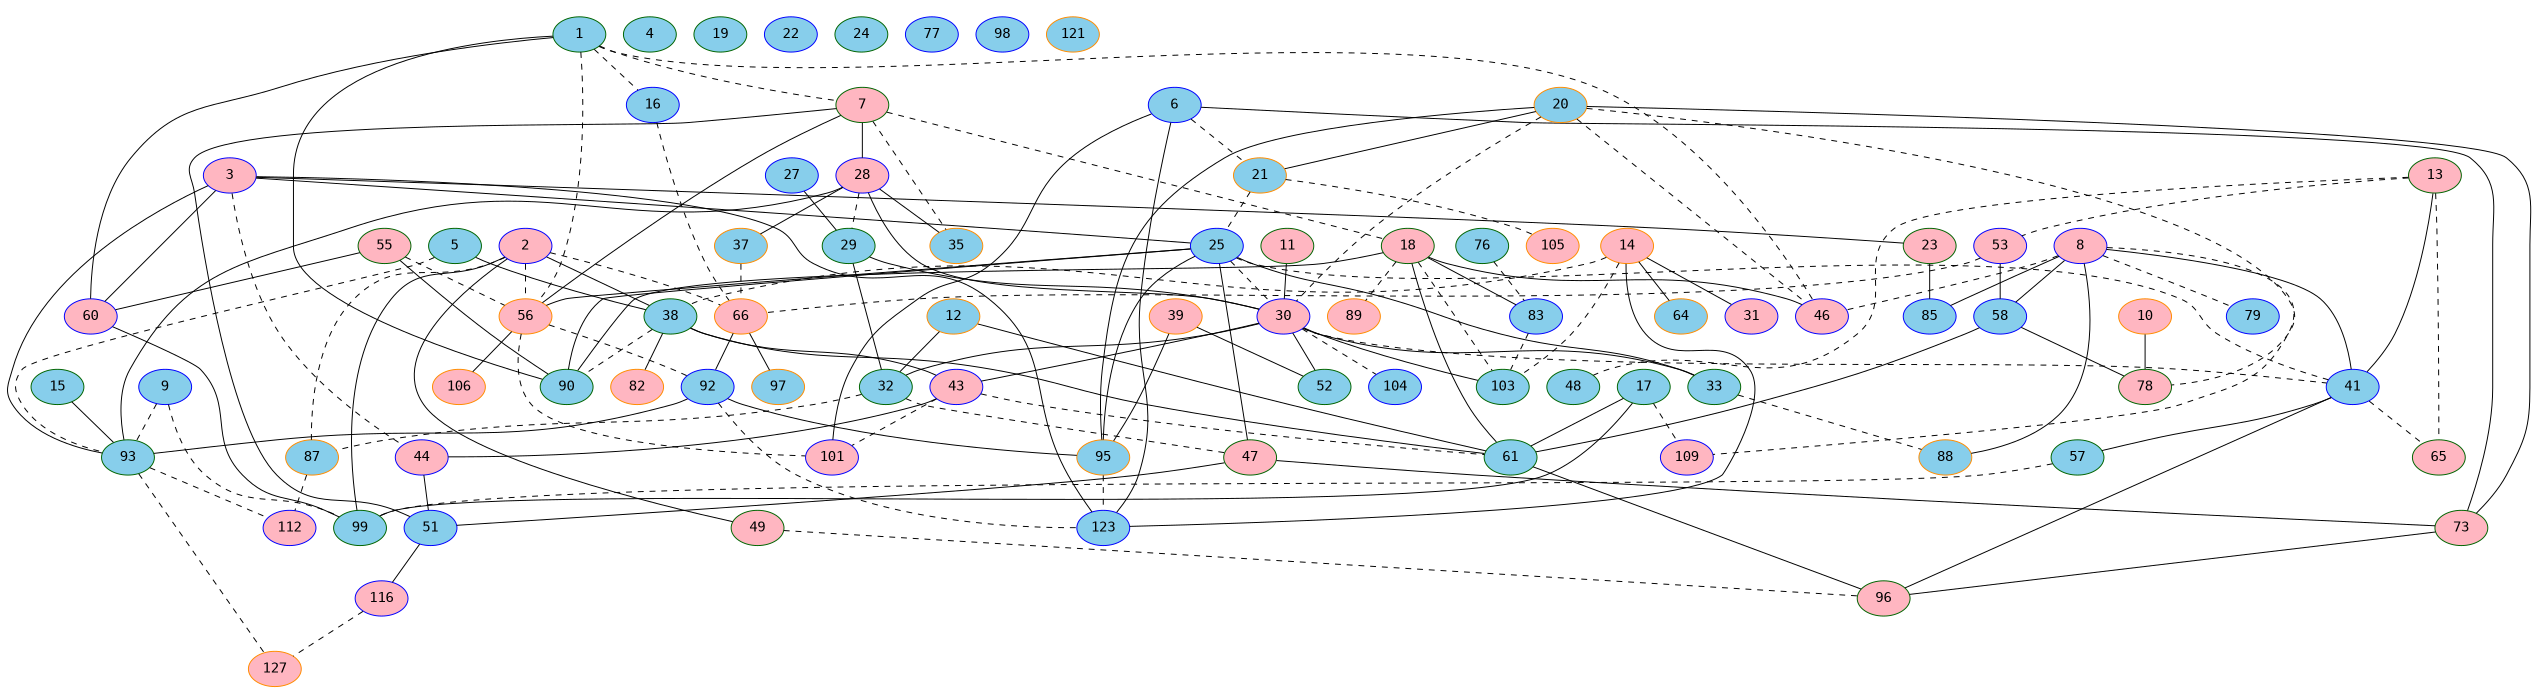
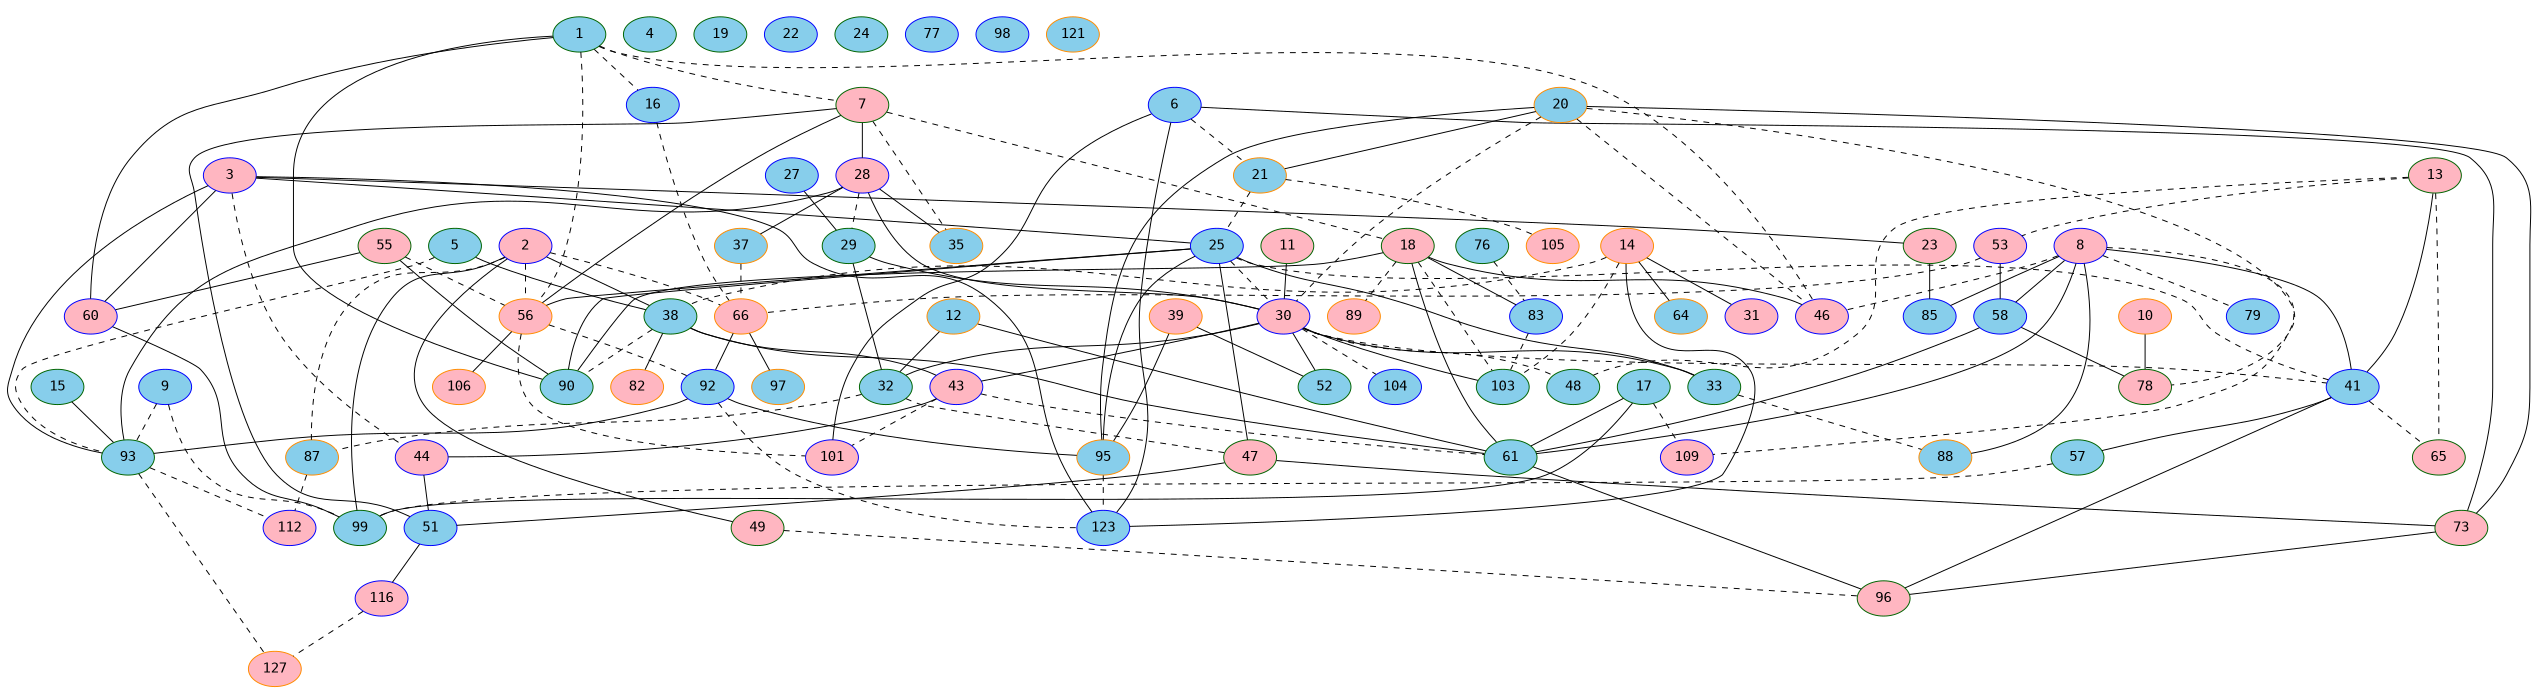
  graph {
    fontname="DejaVu Sans Mono"
    node [color=darkgreen fillcolor=skyblue fontname="DejaVu Sans Mono" style=filled]
    edge [fontname="DejaVu Sans Mono" style=solid]
    1 [super="+107"]
    7 [fillcolor=lightpink super="+124"]
    16 [color=blue super="+91"]
    46 [color=blue fillcolor=lightpink super="+84"]
    56 [color=darkorange fillcolor=lightpink super="+68"]
    60 [color=blue fillcolor=lightpink]
    90
    18 [fillcolor=lightpink super="+117"]
    28 [color=blue fillcolor=lightpink super="+108"]
    35 [color=darkorange]
    51 [color=blue super="+122"]
    66 [color=darkorange fillcolor=lightpink super="+74"]
    101 [color=blue fillcolor=lightpink]
    92 [color=blue super="+120"]
    106 [color=darkorange fillcolor=lightpink]
    99 [super="+118"]
    2 [color=blue fillcolor=lightpink super="+86"]
    38 [super="+71"]
    49 [fillcolor=lightpink]
    87 [color=darkorange]
    61 [super="+70"]
    43 [color=blue fillcolor=lightpink super="+80"]
    82 [color=darkorange fillcolor=lightpink]
    96 [fillcolor=lightpink]
    97 [color=darkorange]
    112 [color=blue fillcolor=lightpink super="+125"]
    3 [color=blue fillcolor=lightpink super="+40"]
    23 [fillcolor=lightpink]
    25 [color=blue super="+59"]
    44 [color=blue fillcolor=lightpink super="+63"]
    93 [super="+110"]
    123 [color=blue]
    85 [color=blue]
    41 [color=blue super="+54"]
    30 [color=blue fillcolor=lightpink super="+113"]
    95 [color=darkorange]
    33 [super="+81"]
    47 [fillcolor=lightpink super="+50"]
    127 [color=darkorange fillcolor=lightpink]
    4
    5 [super="+119"]
    6 [color=blue super="+42"]
    21 [color=darkorange super="+34"]
    73 [fillcolor=lightpink super="+75"]
    105 [color=darkorange fillcolor=lightpink]
    103 [super="+115"]
    83 [color=blue]
    89 [color=darkorange fillcolor=lightpink]
    29 [super="+100"]
    37 [color=darkorange]
    116 [color=blue fillcolor=lightpink]
    8 [color=blue fillcolor=lightpink super="+102"]
    58 [color=blue super="+62"]
    79 [color=blue]
    88 [color=darkorange]
    109 [color=blue fillcolor=lightpink]
    65 [fillcolor=lightpink]
    57
    78 [fillcolor=lightpink]
    9 [color=blue]
    10 [color=darkorange fillcolor=lightpink]
    32 [super="+94"]
    48 [super="+72"]
    52 [super="+126"]
    104 [color=blue]
    11 [fillcolor=lightpink]
    12 [color=darkorange super="+45"]
    13 [fillcolor=lightpink super="+111"]
    53 [color=blue fillcolor=lightpink super="+69"]
    14 [color=darkorange fillcolor=lightpink super="+26"]
    31 [color=blue fillcolor=lightpink]
    64 [color=darkorange]
    15
    17 [super="+67"]
    19
    20 [color=darkorange super="+36"]
    22 [color=blue]
    24
    27 [color=blue]
    39 [color=darkorange fillcolor=lightpink]
    55 [fillcolor=lightpink super="+114"]
    76
    77 [color=blue]
    98 [color=blue]
    121 [color=darkorange]
    1 -- 7 [style=dashed]
    1 -- 16 [style=dashed]
    1 -- 46 [style=dashed]
    1 -- 56 [style=dashed weight=2]
    1 -- 60
    1 -- 90
    7 -- 56
    7 -- 18 [style=dashed]
    7 -- 28 [weight=2]
    7 -- 35 [style=dashed]
    7 -- 51
    16 -- 66 [style=dashed]
    56 -- 101 [style=dashed]
    56 -- 92 [style=dashed]
    56 -- 106
    60 -- 99
    18 -- 46
    18 -- 90
    18 -- 61
    18 -- 103 [style=dashed]
    18 -- 83
    18 -- 89 [style=dashed]
    28 -- 35
    28 -- 93
    28 -- 30
    28 -- 29 [style=dashed]
    28 -- 37
    51 -- 116
    66 -- 92
    66 -- 97
    92 -- 93
    92 -- 123 [style=dashed]
    92 -- 95
    2 -- 56 [style=dashed]
    2 -- 66 [style=dashed]
    2 -- 99
    2 -- 38
    2 -- 49
    2 -- 87 [style=dashed]
    38 -- 90 [style=dashed]
    38 -- 61
    38 -- 43
    38 -- 82
    49 -- 96 [style=dashed]
    87 -- 112 [style=dashed weight=2]
    61 -- 96
    43 -- 101 [style=dashed]
    43 -- 61 [style=dashed]
    43 -- 44
    3 -- 60
    3 -- 23
    3 -- 25
    3 -- 44 [style=dashed]
    3 -- 93
    3 -- 123
    23 -- 85
    25 -- 56
    25 -- 90
    25 -- 41 [style=dashed]
    25 -- 30 [style=dashed]
    25 -- 95
    25 -- 33
    25 -- 47
    44 -- 51
    93 -- 112 [style=dashed]
    93 -- 127 [style=dashed]
    41 -- 96
    41 -- 65 [style=dashed]
    41 -- 57
    30 -- 43
    30 -- 41 [style=dashed]
    30 -- 33
    30 -- 103
    30 -- 32
+   30 -- 48 [style=dashed]
    30 -- 52
    30 -- 104 [style=dashed]
    95 -- 123 [style=dashed]
    33 -- 88 [style=dashed]
    47 -- 51
    47 -- 73
    5 -- 38
    5 -- 93 [style=dashed]
    6 -- 101
    6 -- 123
    6 -- 21 [style=dashed]
    6 -- 73
    21 -- 25 [style=dashed]
    21 -- 105 [style=dashed]
    73 -- 96
    83 -- 103 [style=dashed]
    29 -- 30
    29 -- 32
    37 -- 66 [style=dashed]
    116 -- 127 [style=dashed]
    8 -- 46 [style=dashed]
+   8 -- 61
    8 -- 85
    8 -- 41
    8 -- 58
    8 -- 79 [style=dashed]
    8 -- 88
    8 -- 109 [style=dashed]
    58 -- 61
    58 -- 78
    57 -- 99 [style=dashed]
    9 -- 99 [style=dashed]
    9 -- 93 [style=dashed weight=2]
    10 -- 78
    32 -- 87 [style=dashed]
    32 -- 47 [style=dashed]
    11 -- 30
    12 -- 61
    12 -- 32
    13 -- 41
    13 -- 65 [style=dashed weight=2]
    13 -- 48 [style=dashed]
    13 -- 53 [style=dashed]
    53 -- 66 [style=dashed]
    53 -- 58
    14 -- 38 [style=dashed]
    14 -- 123
    14 -- 103 [style=dashed]
    14 -- 31
    14 -- 64
    15 -- 93
    17 -- 99
    17 -- 61
    17 -- 109 [style=dashed]
    20 -- 46 [style=dashed]
    20 -- 30 [style=dashed]
    20 -- 95
    20 -- 21
    20 -- 73
    20 -- 78 [style=dashed]
    27 -- 29 [weight=2]
    39 -- 95
    39 -- 52
    55 -- 56 [style=dashed]
    55 -- 60
    55 -- 90
    76 -- 83 [style=dashed]
  }
